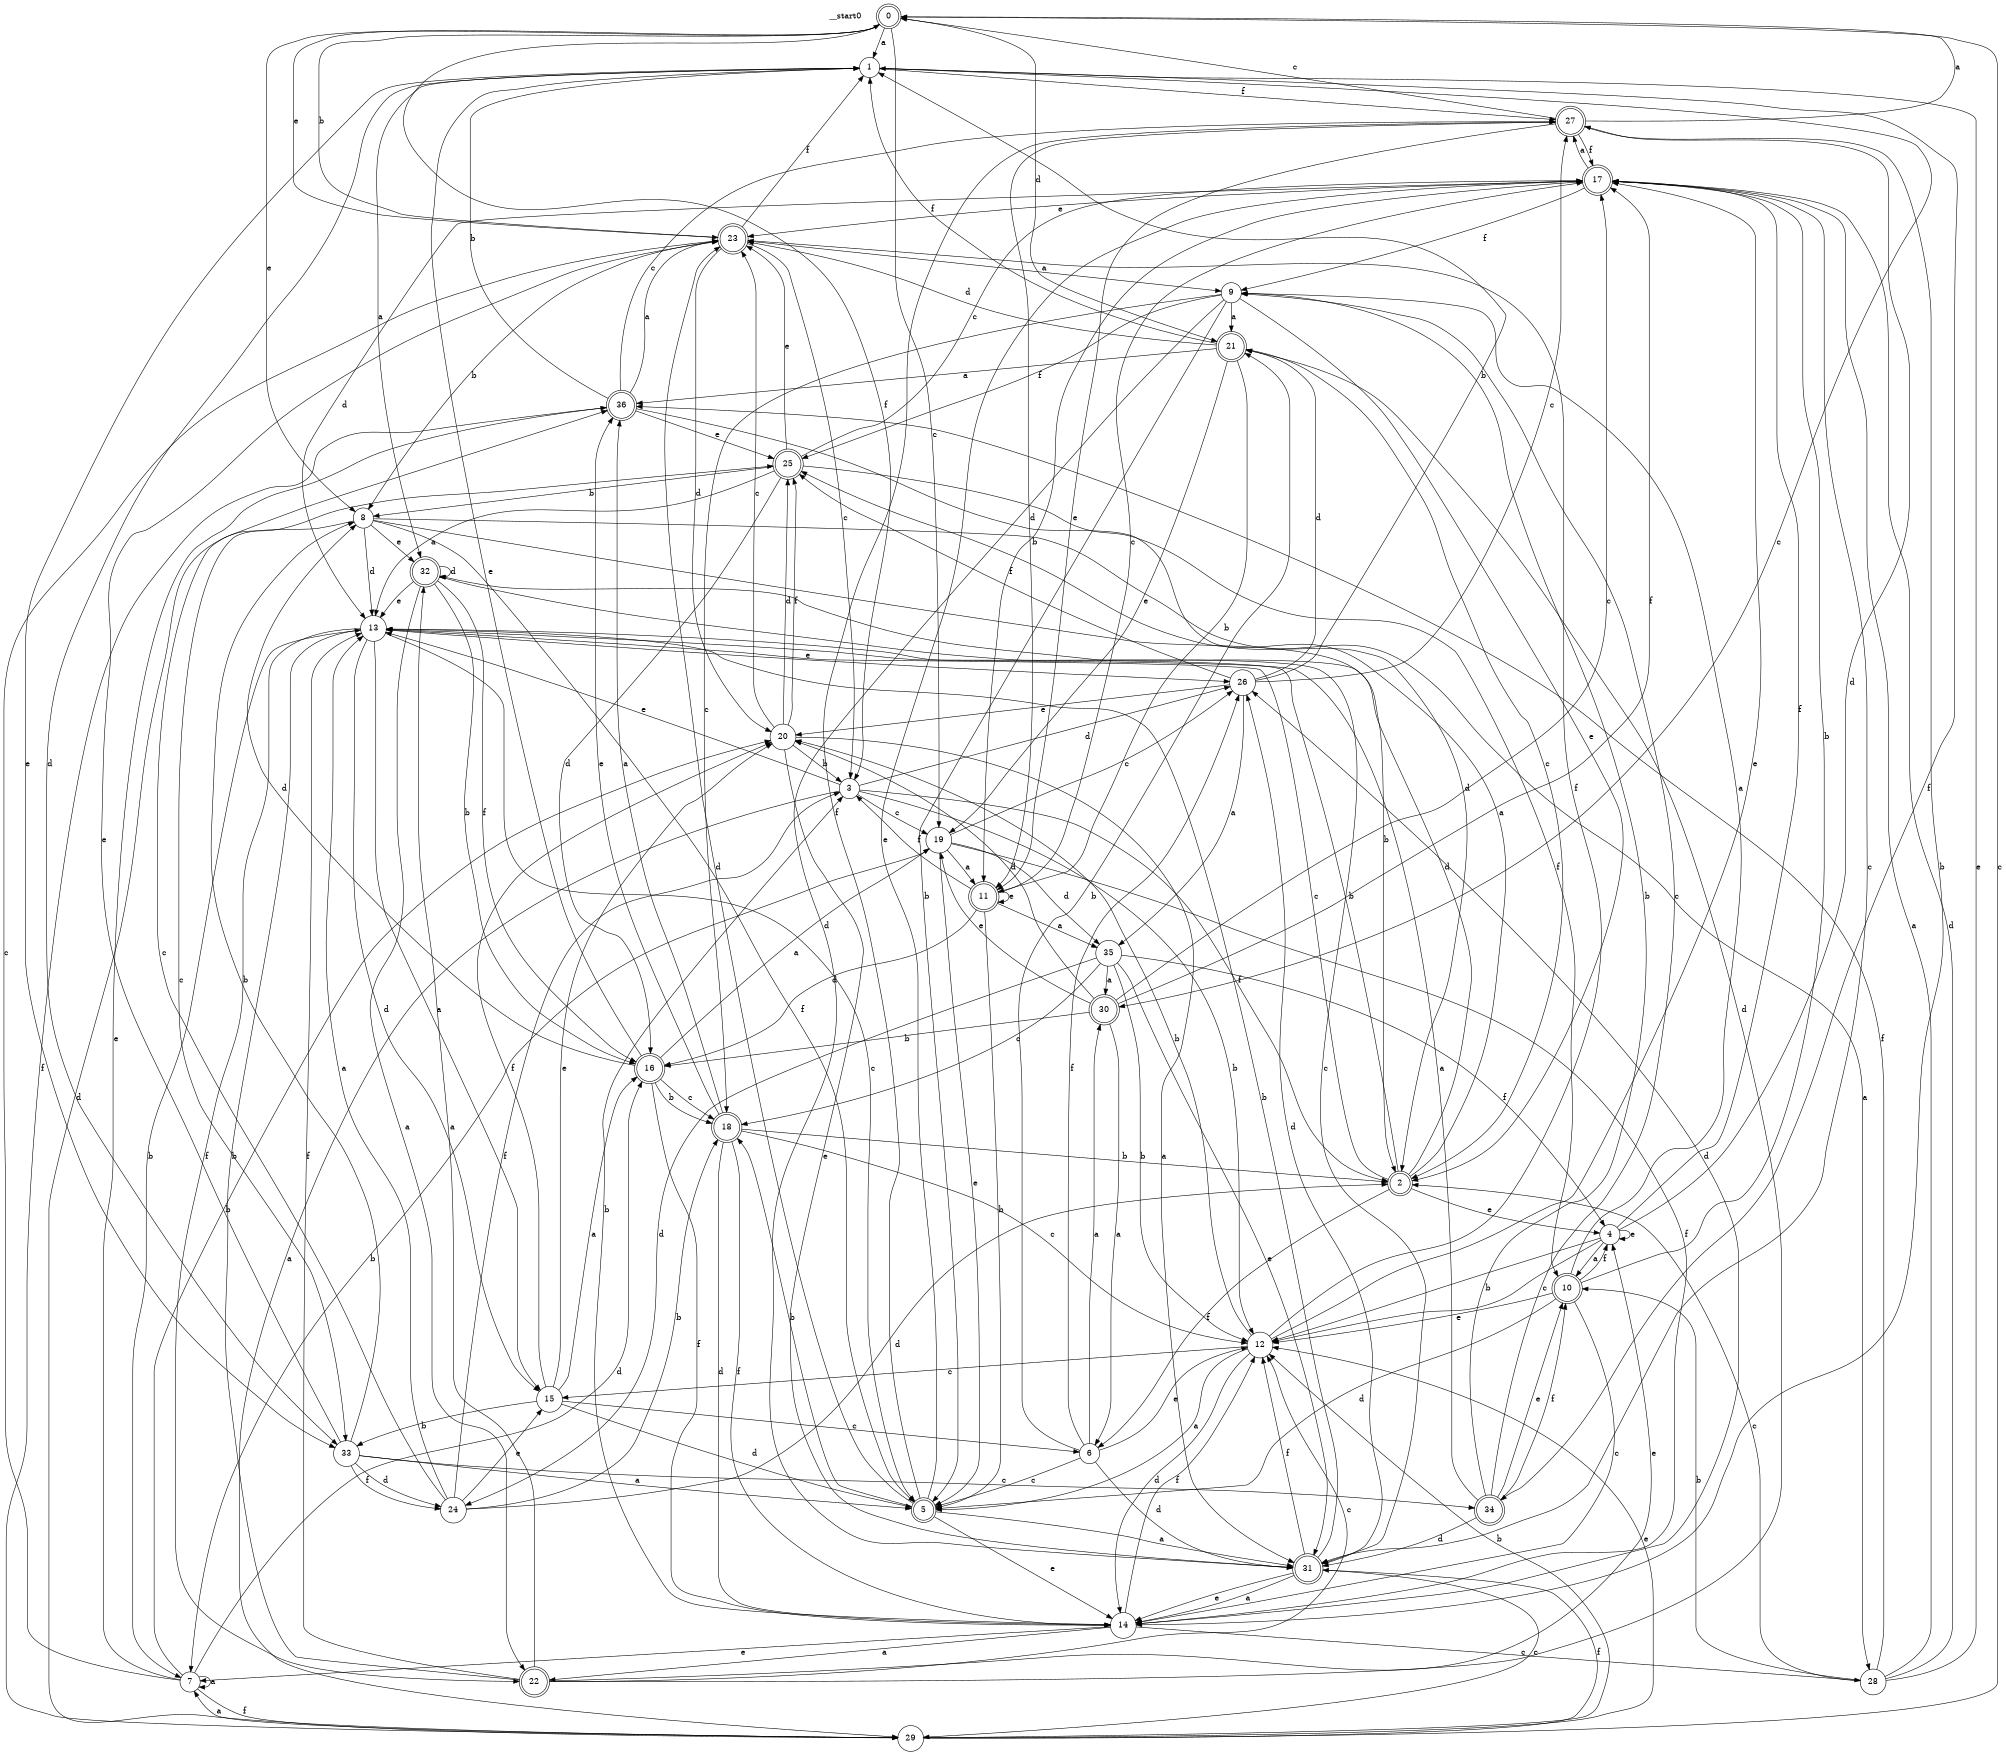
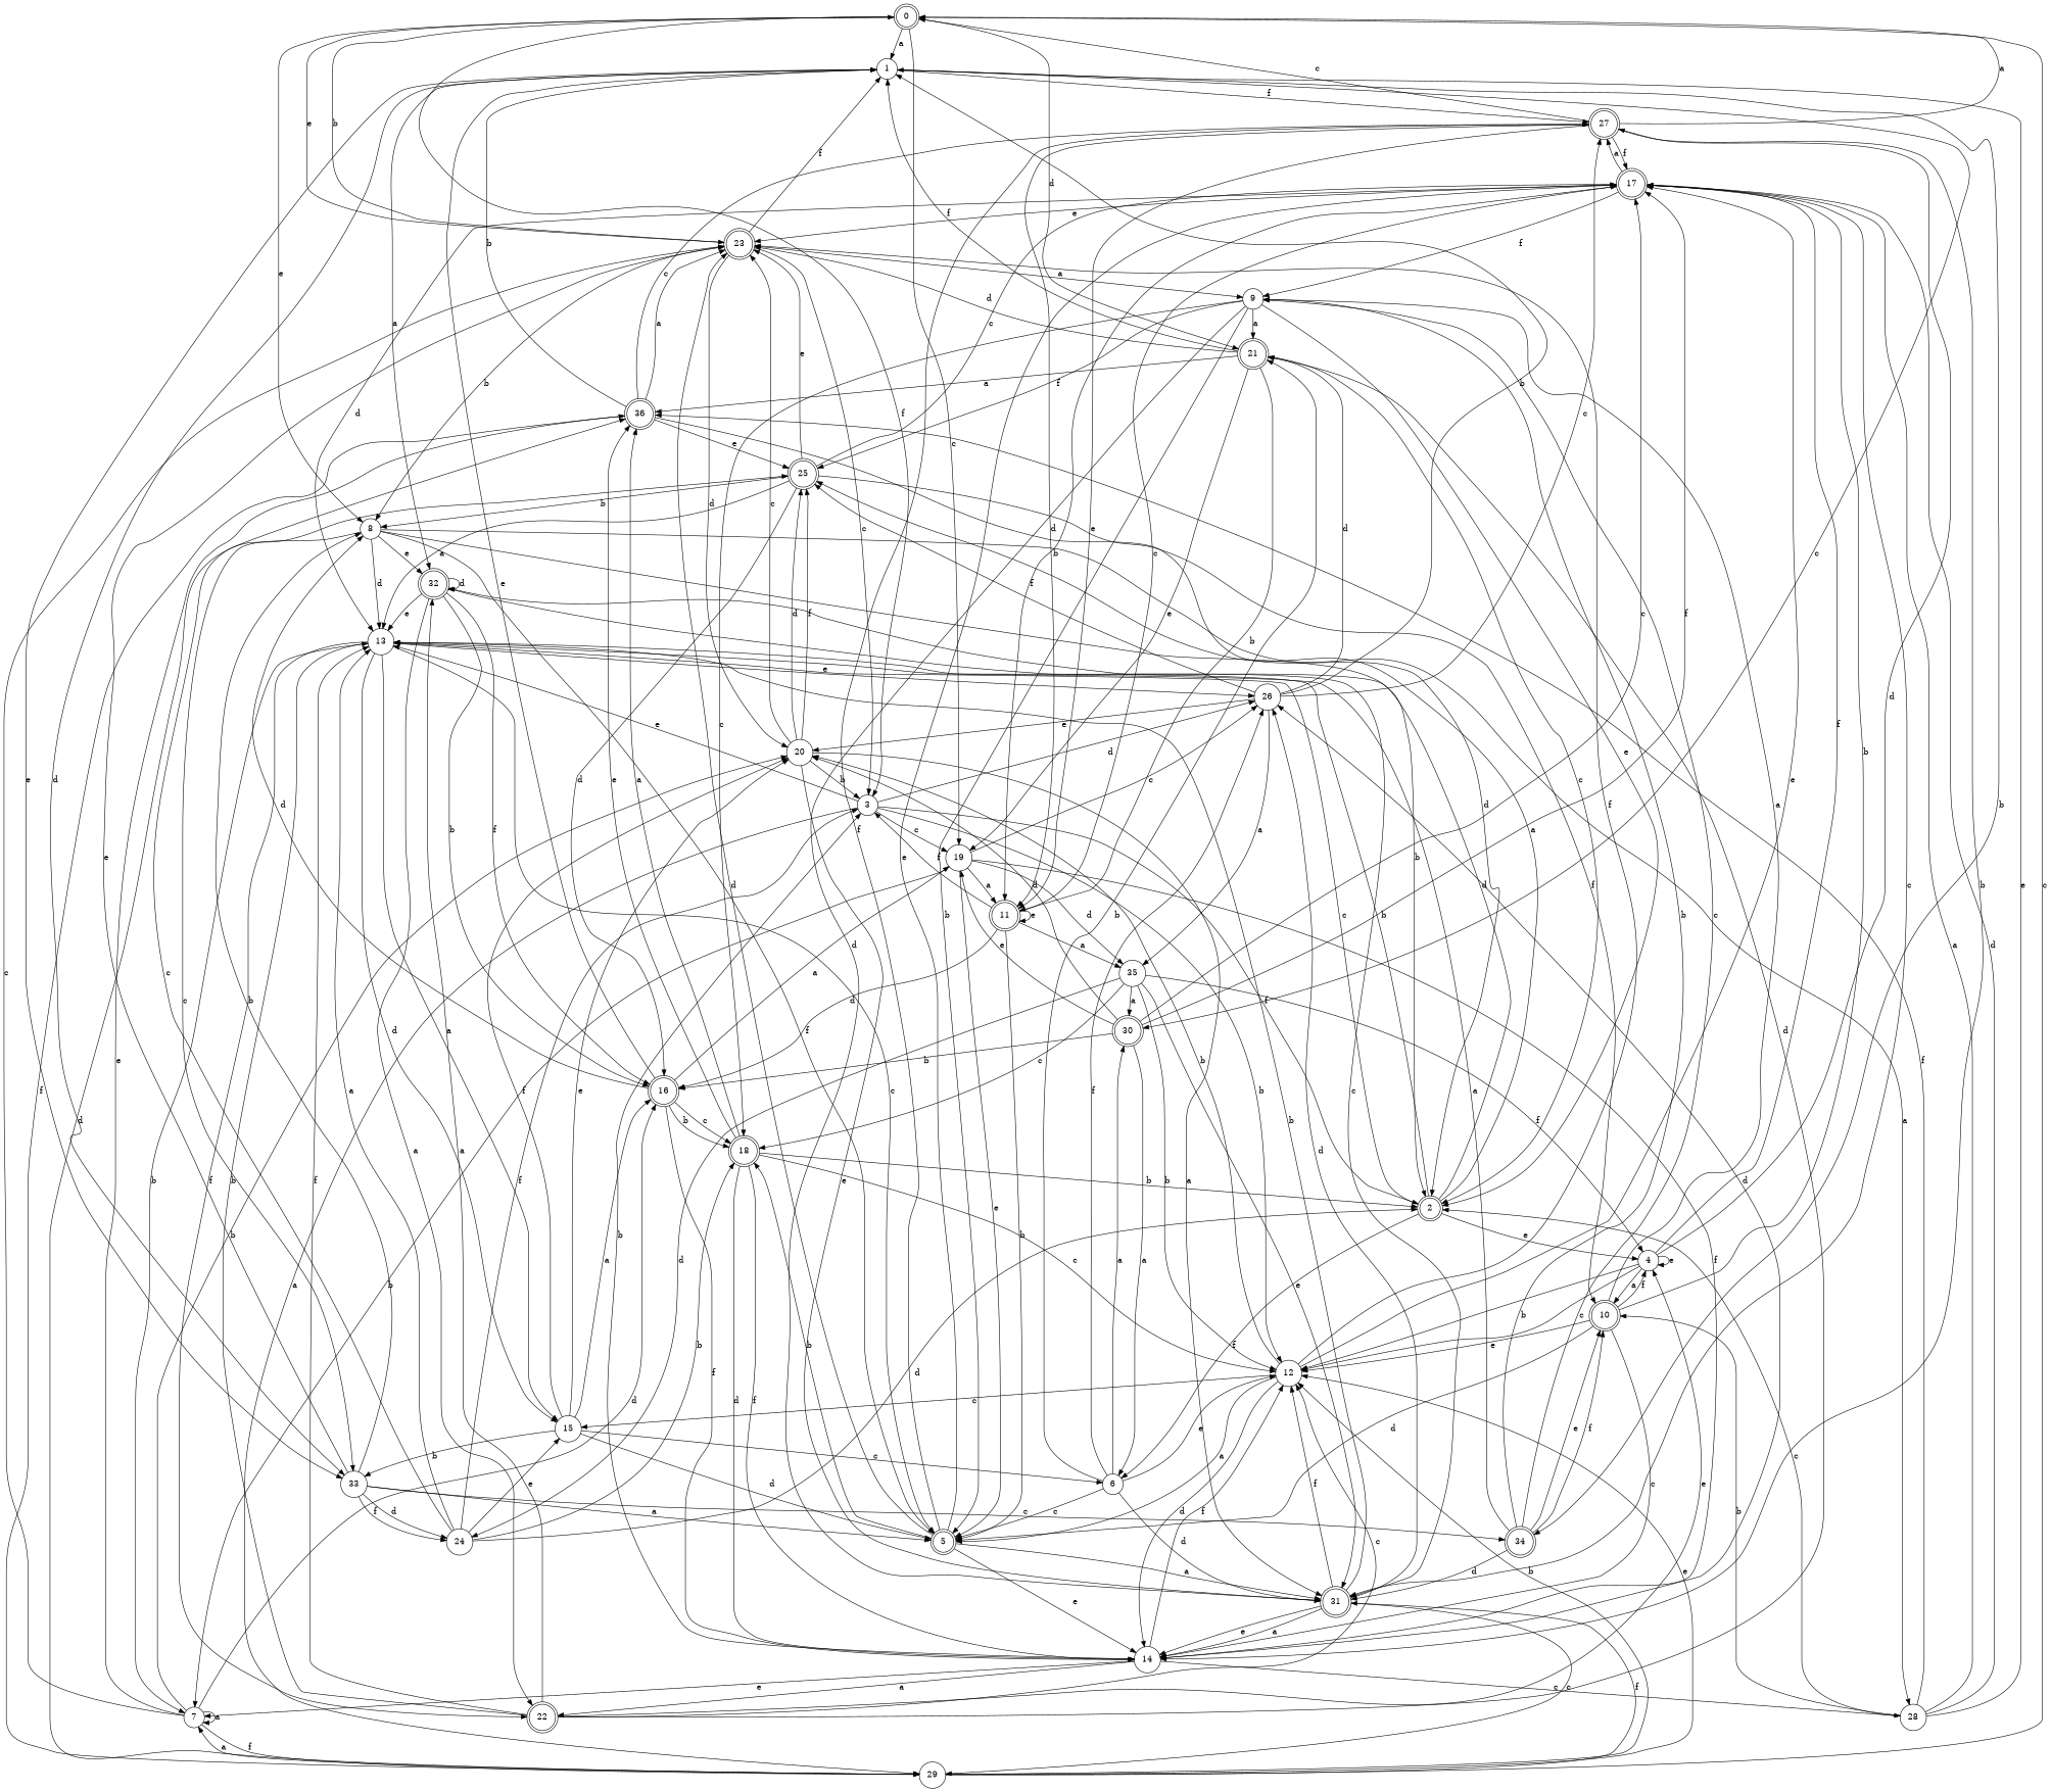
  digraph {
    rankdir=TB
    node [shape=circle color=black fillcolor=white style=filled]
-   __start0 [shape=none color="" fillcolor="" style=""]
    n2 [label=0 shape=doublecircle style="rounded,filled"]
    n3 [label=1]
    n4 [label=3]
    n5 [label=8]
    n6 [label=19 style="rounded,filled"]
    n7 [label=21 shape=doublecircle style="rounded,filled"]
    n8 [label=23 shape=doublecircle style="rounded,filled"]
    n9 [label=27 shape=doublecircle style="rounded,filled"]
    n10 [label=30 shape=doublecircle style="rounded,filled"]
    n11 [label=32 shape=doublecircle style="rounded,filled"]
    n12 [label=33]
    n13 [label=34 shape=doublecircle style="rounded,filled"]
    n14 [label=2 shape=doublecircle style="rounded,filled"]
    n15 [label=13]
    n16 [label=12]
    n17 [label=26]
    n18 [label=29]
    n19 [label=5 shape=doublecircle style="rounded,filled"]
    n20 [label=28]
    n21 [label=14]
    n22 [label=7]
    n23 [label=11 shape=doublecircle style="rounded,filled"]
    n24 [label=35]
    n25 [label=36 shape=doublecircle]
    n26 [label=20]
    n27 [label=9]
    n28 [label=17 shape=doublecircle style="rounded,filled"]
    n29 [label=6]
    n30 [label=16 shape=doublecircle style="rounded,filled"]
    n31 [label=31 shape=doublecircle style="rounded,filled"]
    n32 [label=22 shape=doublecircle style="rounded,filled"]
    n33 [label=24]
    n34 [label=10 shape=doublecircle style="rounded,filled"]
    n35 [label=4]
    n36 [label=25 shape=doublecircle style="rounded,filled"]
    n37 [label=15]
    n38 [label=18 shape=doublecircle style="rounded,filled"]
    n2 -> n3 [label=a]
    n2 -> n4 [label=f]
    n2 -> n5 [label=e]
    n2 -> n6 [label=c]
    n2 -> n7 [label=d]
    n2 -> n8 [label=b]
    n3 -> n9 [label=f]
    n3 -> n10 [label=c]
    n3 -> n11 [label=a]
    n3 -> n12 [label=d]
    n3 -> n12 [label=e]
-   n3 -> n13 [label=f]
+   n3 -> n13 [label=b]
    n4 -> n6 [label=c]
    n4 -> n14 [label=f]
    n4 -> n15 [label=e]
    n4 -> n16 [label=b]
    n4 -> n17 [label=d]
    n4 -> n18 [label=a]
    n5 -> n11 [label=e]
    n5 -> n12 [label=c]
    n5 -> n14 [label=b]
    n5 -> n15 [label=d]
    n5 -> n19 [label=f]
    n5 -> n20 [label=a]
    n6 -> n17 [label=c]
    n6 -> n19 [label=e]
    n6 -> n21 [label=f]
    n6 -> n22 [label=b]
    n6 -> n23 [label=a]
    n6 -> n24 [label=d]
    n7 -> n3 [label=f]
    n7 -> n6 [label=e]
    n7 -> n8 [label=d]
    n7 -> n14 [label=c]
    n7 -> n23 [label=b]
    n7 -> n25 [label=a]
    n8 -> n2 [label=e]
    n8 -> n3 [label=f]
    n8 -> n4 [label=c]
    n8 -> n5 [label=b]
    n8 -> n26 [label=d]
    n8 -> n27 [label=a]
    n9 -> n2 [label=a]
    n9 -> n2 [label=c]
    n9 -> n21 [label=b]
    n9 -> n23 [label=d]
    n9 -> n23 [label=e]
    n9 -> n28 [label=f]
    n10 -> n6 [label=e]
    n10 -> n26 [label=d]
    n10 -> n28 [label=c]
    n10 -> n28 [label=f]
    n10 -> n29 [label=a]
    n10 -> n30 [label=b]
    n11 -> n11 [label=d]
    n11 -> n15 [label=e]
    n11 -> n30 [label=b]
    n11 -> n30 [label=f]
    n11 -> n31 [label=c]
    n11 -> n32 [label=a]
    n12 -> n5 [label=b]
    n12 -> n8 [label=e]
    n12 -> n13 [label=c]
    n12 -> n19 [label=a]
    n12 -> n33 [label=d]
    n12 -> n33 [label=f]
    n13 -> n15 [label=a]
    n13 -> n27 [label=b]
    n13 -> n27 [label=c]
    n13 -> n31 [label=d]
    n13 -> n34 [label=e]
    n13 -> n34 [label=f]
    n14 -> n11 [label=d]
    n14 -> n15 [label=b]
    n14 -> n15 [label=c]
    n14 -> n29 [label=f]
    n14 -> n35 [label=e]
    n14 -> n36 [label=a]
    n15 -> n17 [label=e]
    n15 -> n19 [label=c]
    n15 -> n22 [label=b]
    n15 -> n32 [label=f]
    n15 -> n37 [label=a]
    n15 -> n37 [label=d]
    n16 -> n8 [label=f]
    n16 -> n19 [label=a]
    n16 -> n21 [label=d]
    n16 -> n26 [label=b]
    n16 -> n28 [label=e]
    n16 -> n37 [label=c]
    n17 -> n3 [label=b]
    n17 -> n7 [label=d]
    n17 -> n9 [label=c]
    n17 -> n24 [label=a]
    n17 -> n26 [label=e]
    n17 -> n36 [label=f]
    n18 -> n2 [label=c]
    n18 -> n16 [label=b]
    n18 -> n16 [label=e]
    n18 -> n22 [label=a]
    n18 -> n31 [label=f]
    n18 -> n36 [label=d]
    n19 -> n8 [label=d]
    n19 -> n9 [label=f]
    n19 -> n21 [label=e]
    n19 -> n28 [label=e]
    n19 -> n31 [label=a]
    n19 -> n38 [label=b]
    n20 -> n3 [label=e]
    n20 -> n14 [label=c]
    n20 -> n25 [label=f]
    n20 -> n28 [label=a]
    n20 -> n28 [label=d]
    n20 -> n34 [label=b]
    n21 -> n4 [label=b]
    n21 -> n16 [label=f]
    n21 -> n17 [label=d]
    n21 -> n20 [label=c]
    n21 -> n22 [label=e]
    n21 -> n32 [label=a]
    n22 -> n8 [label=c]
    n22 -> n18 [label=f]
    n22 -> n22 [label=a]
    n22 -> n25 [label=e]
    n22 -> n26 [label=b]
    n22 -> n30 [label=d]
    n23 -> n4 [label=f]
    n23 -> n19 [label=b]
    n23 -> n23 [label=e]
    n23 -> n24 [label=a]
    n23 -> n28 [label=c]
    n23 -> n30 [label=d]
    n24 -> n10 [label=a]
    n24 -> n16 [label=b]
    n24 -> n31 [label=e]
    n24 -> n33 [label=d]
    n24 -> n35 [label=f]
    n24 -> n38 [label=c]
    n25 -> n3 [label=b]
    n25 -> n8 [label=a]
    n25 -> n9 [label=c]
    n25 -> n14 [label=d]
    n25 -> n18 [label=f]
    n25 -> n36 [label=e]
    n26 -> n4 [label=b]
    n26 -> n8 [label=c]
    n26 -> n31 [label=a]
    n26 -> n31 [label=e]
    n26 -> n36 [label=d]
    n26 -> n36 [label=f]
    n27 -> n7 [label=a]
    n27 -> n14 [label=e]
    n27 -> n19 [label=b]
    n27 -> n31 [label=d]
    n27 -> n36 [label=f]
    n27 -> n38 [label=c]
    n28 -> n8 [label=e]
    n28 -> n9 [label=a]
    n28 -> n15 [label=d]
    n28 -> n23 [label=b]
    n28 -> n27 [label=f]
    n28 -> n31 [label=c]
    n29 -> n7 [label=b]
    n29 -> n10 [label=a]
    n29 -> n16 [label=e]
    n29 -> n17 [label=f]
    n29 -> n19 [label=c]
    n29 -> n31 [label=d]
    n30 -> n3 [label=e]
    n30 -> n5 [label=d]
    n30 -> n6 [label=a]
    n30 -> n21 [label=f]
    n30 -> n38 [label=b]
    n30 -> n38 [label=c]
    n31 -> n15 [label=b]
    n31 -> n16 [label=f]
    n31 -> n17 [label=d]
    n31 -> n18 [label=c]
    n31 -> n21 [label=a]
    n31 -> n21 [label=e]
    n32 -> n7 [label=d]
    n32 -> n11 [label=a]
    n32 -> n15 [label=b]
    n32 -> n15 [label=f]
    n32 -> n16 [label=c]
    n32 -> n35 [label=e]
    n33 -> n4 [label=f]
    n33 -> n14 [label=d]
    n33 -> n15 [label=a]
    n33 -> n25 [label=c]
    n33 -> n37 [label=e]
    n33 -> n38 [label=b]
    n34 -> n16 [label=e]
    n34 -> n19 [label=d]
    n34 -> n21 [label=c]
    n34 -> n27 [label=a]
    n34 -> n28 [label=b]
    n34 -> n35 [label=f]
    n35 -> n9 [label=d]
    n35 -> n16 [label=b]
    n35 -> n16 [label=c]
    n35 -> n28 [label=f]
    n35 -> n34 [label=a]
    n35 -> n35 [label=e]
    n36 -> n5 [label=b]
    n36 -> n8 [label=e]
    n36 -> n15 [label=a]
    n36 -> n28 [label=c]
    n36 -> n30 [label=d]
    n36 -> n34 [label=f]
    n37 -> n12 [label=b]
    n37 -> n19 [label=d]
    n37 -> n26 [label=e]
    n37 -> n26 [label=f]
    n37 -> n29 [label=c]
    n37 -> n30 [label=a]
    n38 -> n14 [label=b]
    n38 -> n16 [label=c]
    n38 -> n21 [label=d]
    n38 -> n21 [label=f]
    n38 -> n25 [label=a]
    n38 -> n25 [label=e]
  }
